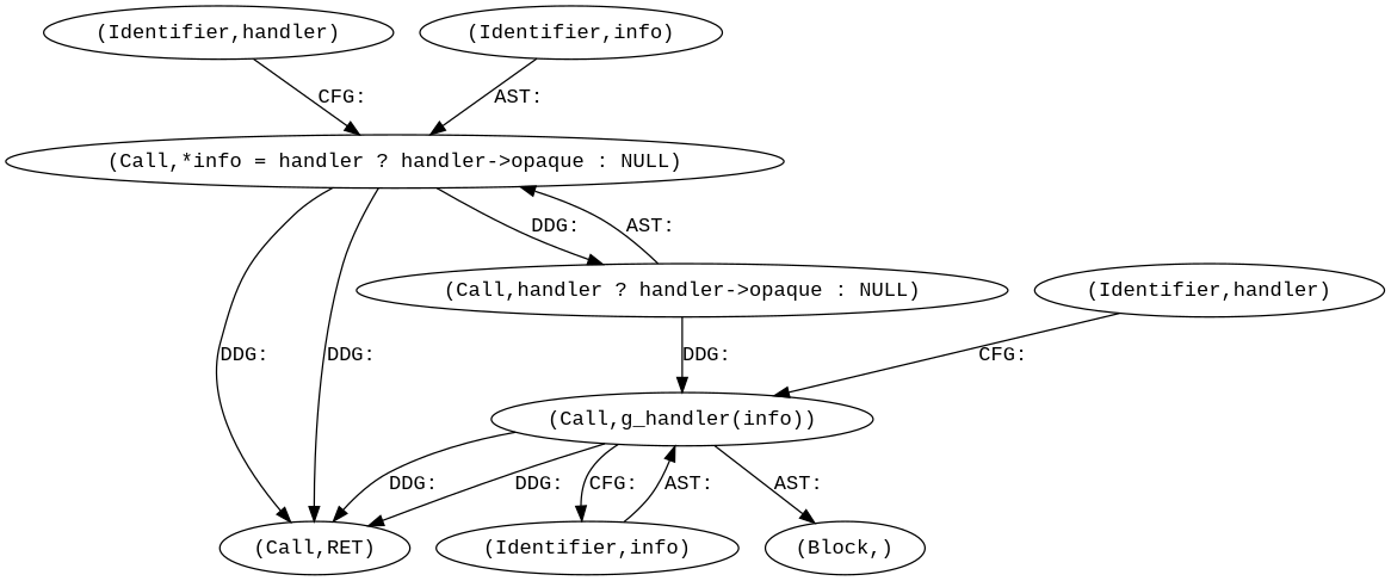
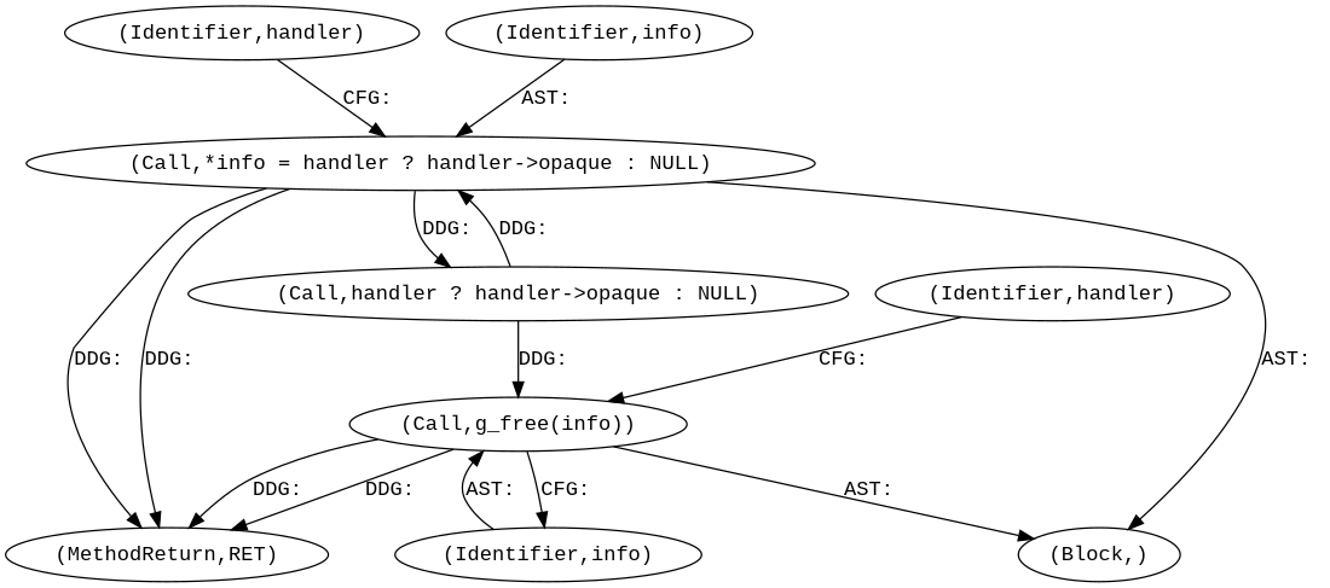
  digraph {
    fontname="Liberation Mono"
    node [fontname="Liberation Mono"]
    edge [fontname="Liberation Mono"]
-   n1 [label="(Call,g_handler(info))"]
+   n1 [label="(Call,g_free(info))"]
    n2 [label="(Identifier,info)"]
-   n3 [label="(Call,RET)"]
+   n3 [label="(MethodReturn,RET)"]
    n4 [label="(Block,)"]
    n5 [label="(Call,*info = handler ? handler->opaque : NULL)"]
    n6 [label="(Call,handler ? handler->opaque : NULL)"]
    n7 [label="(Identifier,handler)"]
    n8 [label="(Identifier,handler)"]
    n9 [label="(Identifier,info)"]
    n1 -> n2 [label="CFG: "]
    n1 -> n3 [label="DDG: "]
    n1 -> n3 [label="DDG: "]
    n1 -> n4 [label="AST: "]
    n2 -> n1 [label="AST: "]
    n5 -> n3 [label="DDG: "]
    n5 -> n3 [label="DDG: "]
+   n5 -> n4 [label="AST: "]
    n5 -> n6 [label="DDG: "]
    n6 -> n1 [label="DDG: "]
-   n6 -> n5 [label="AST: "]
+   n6 -> n5 [label="DDG: "]
    n7 -> n5 [label="CFG: "]
    n8 -> n1 [label="CFG: "]
    n9 -> n5 [label="AST: "]
  }
